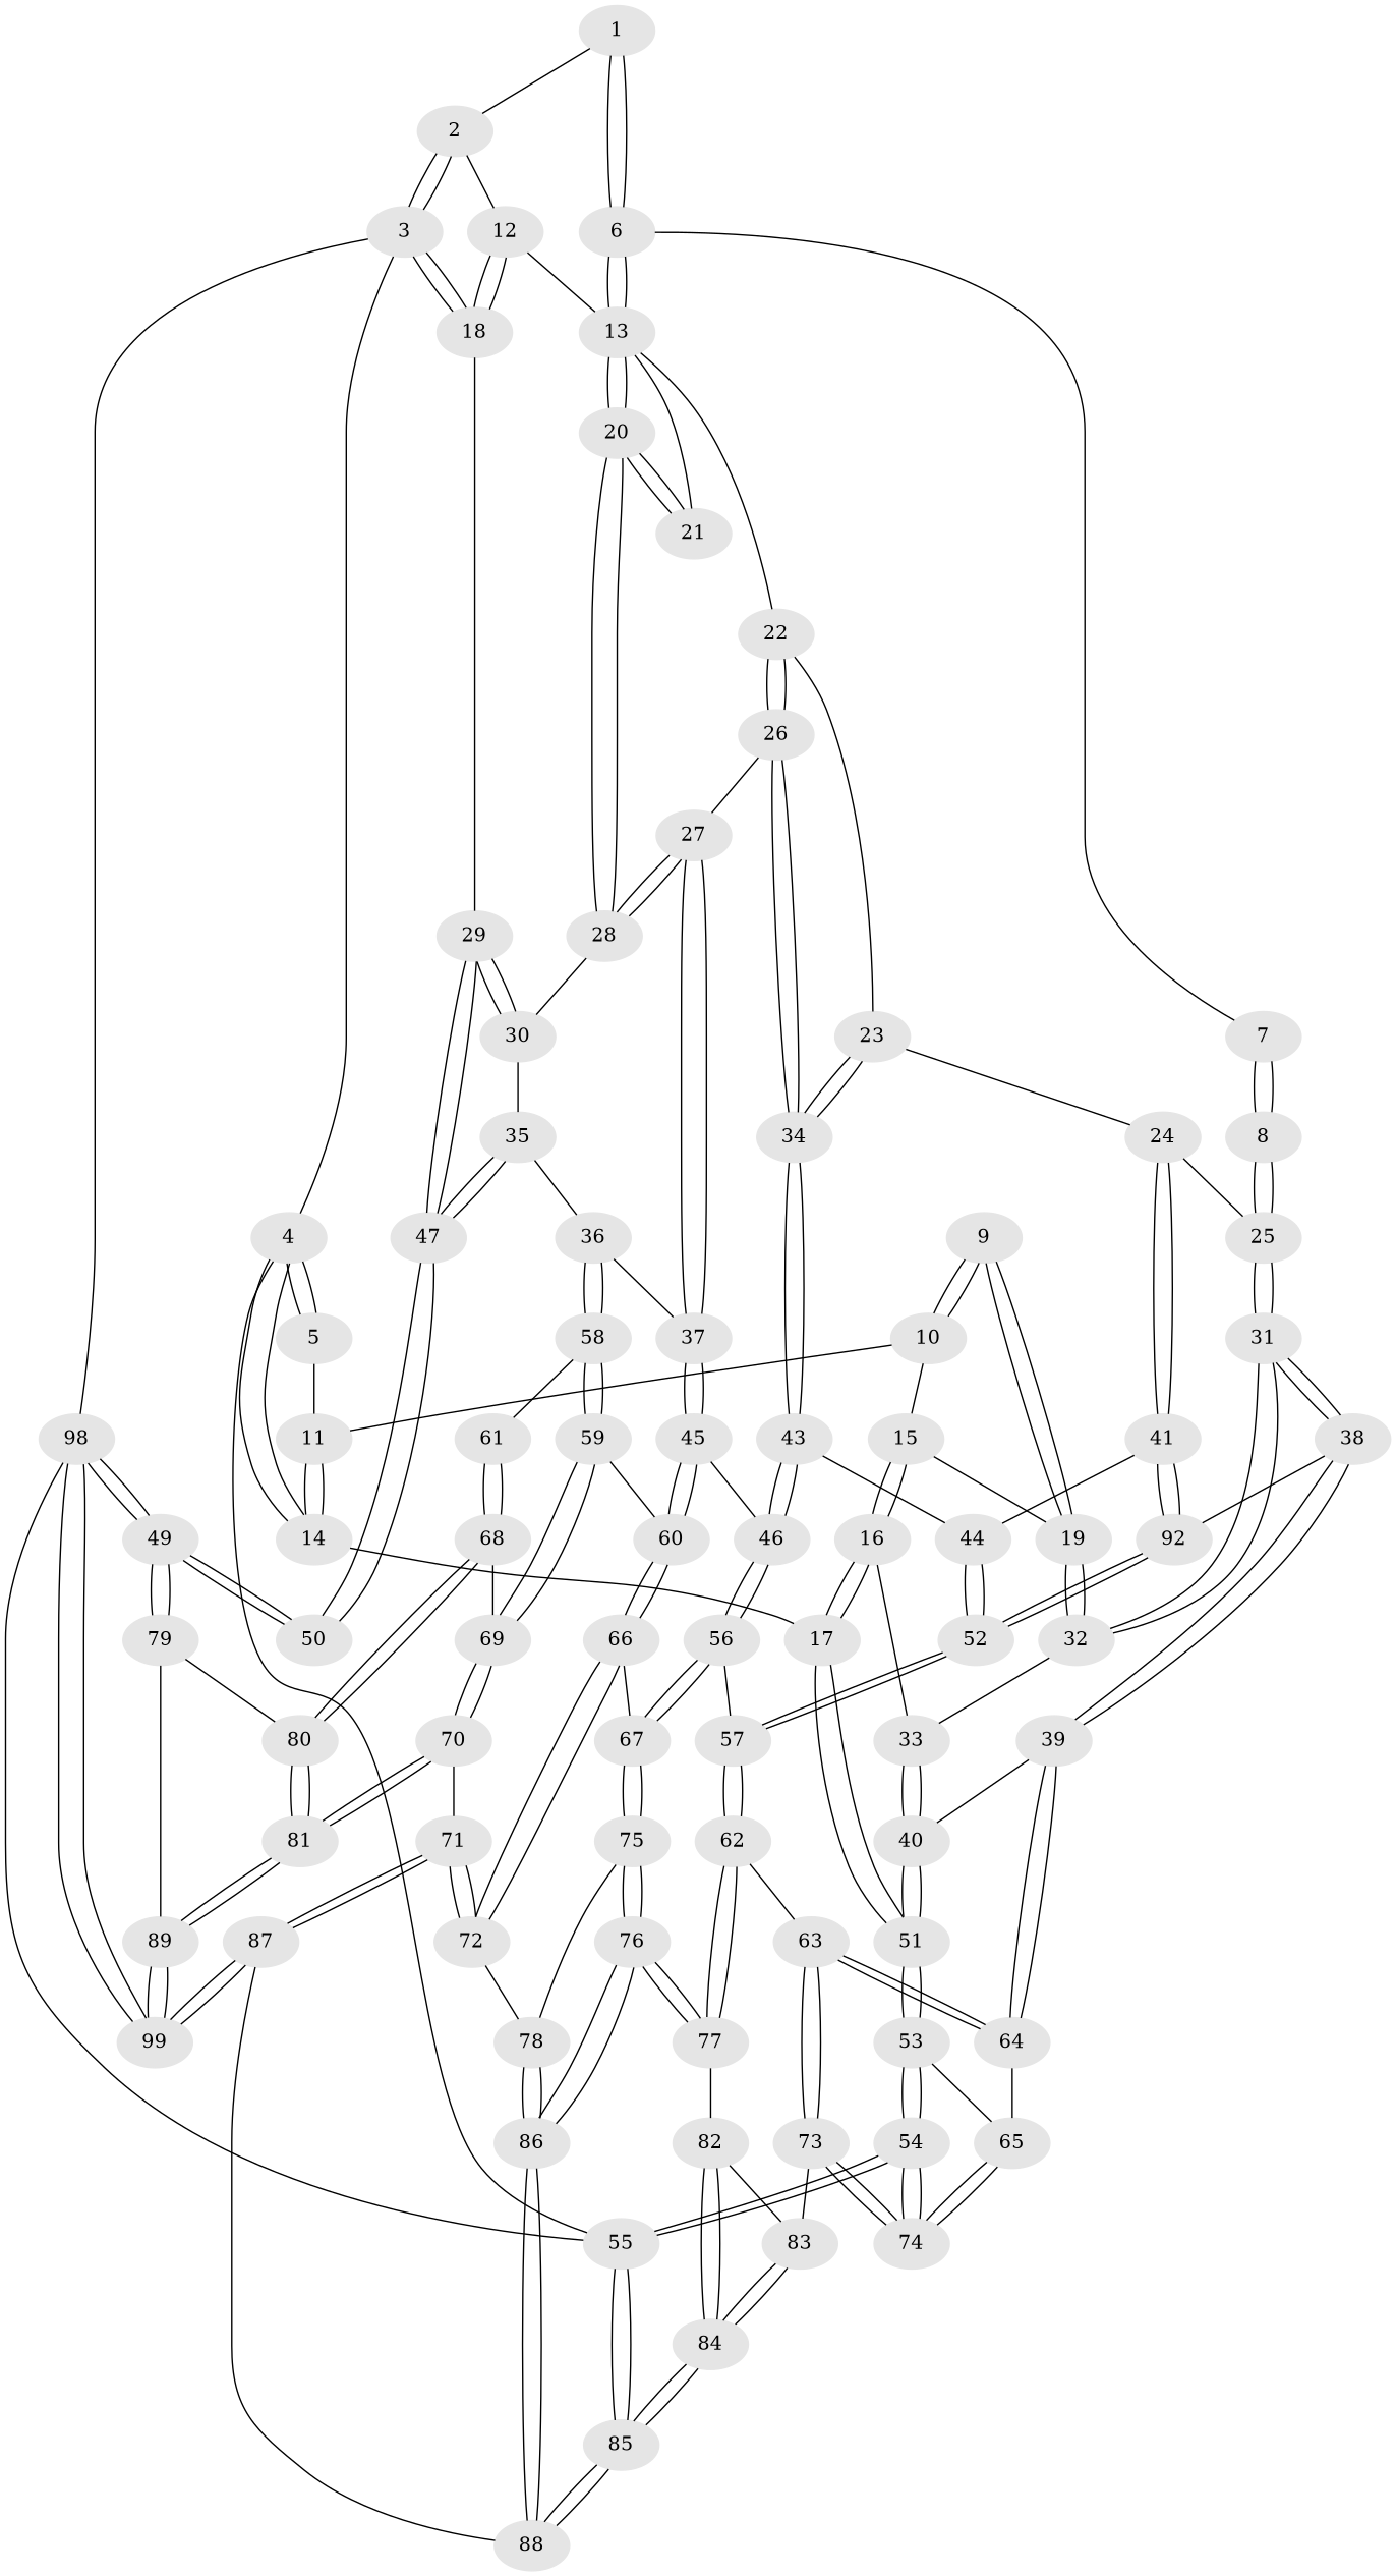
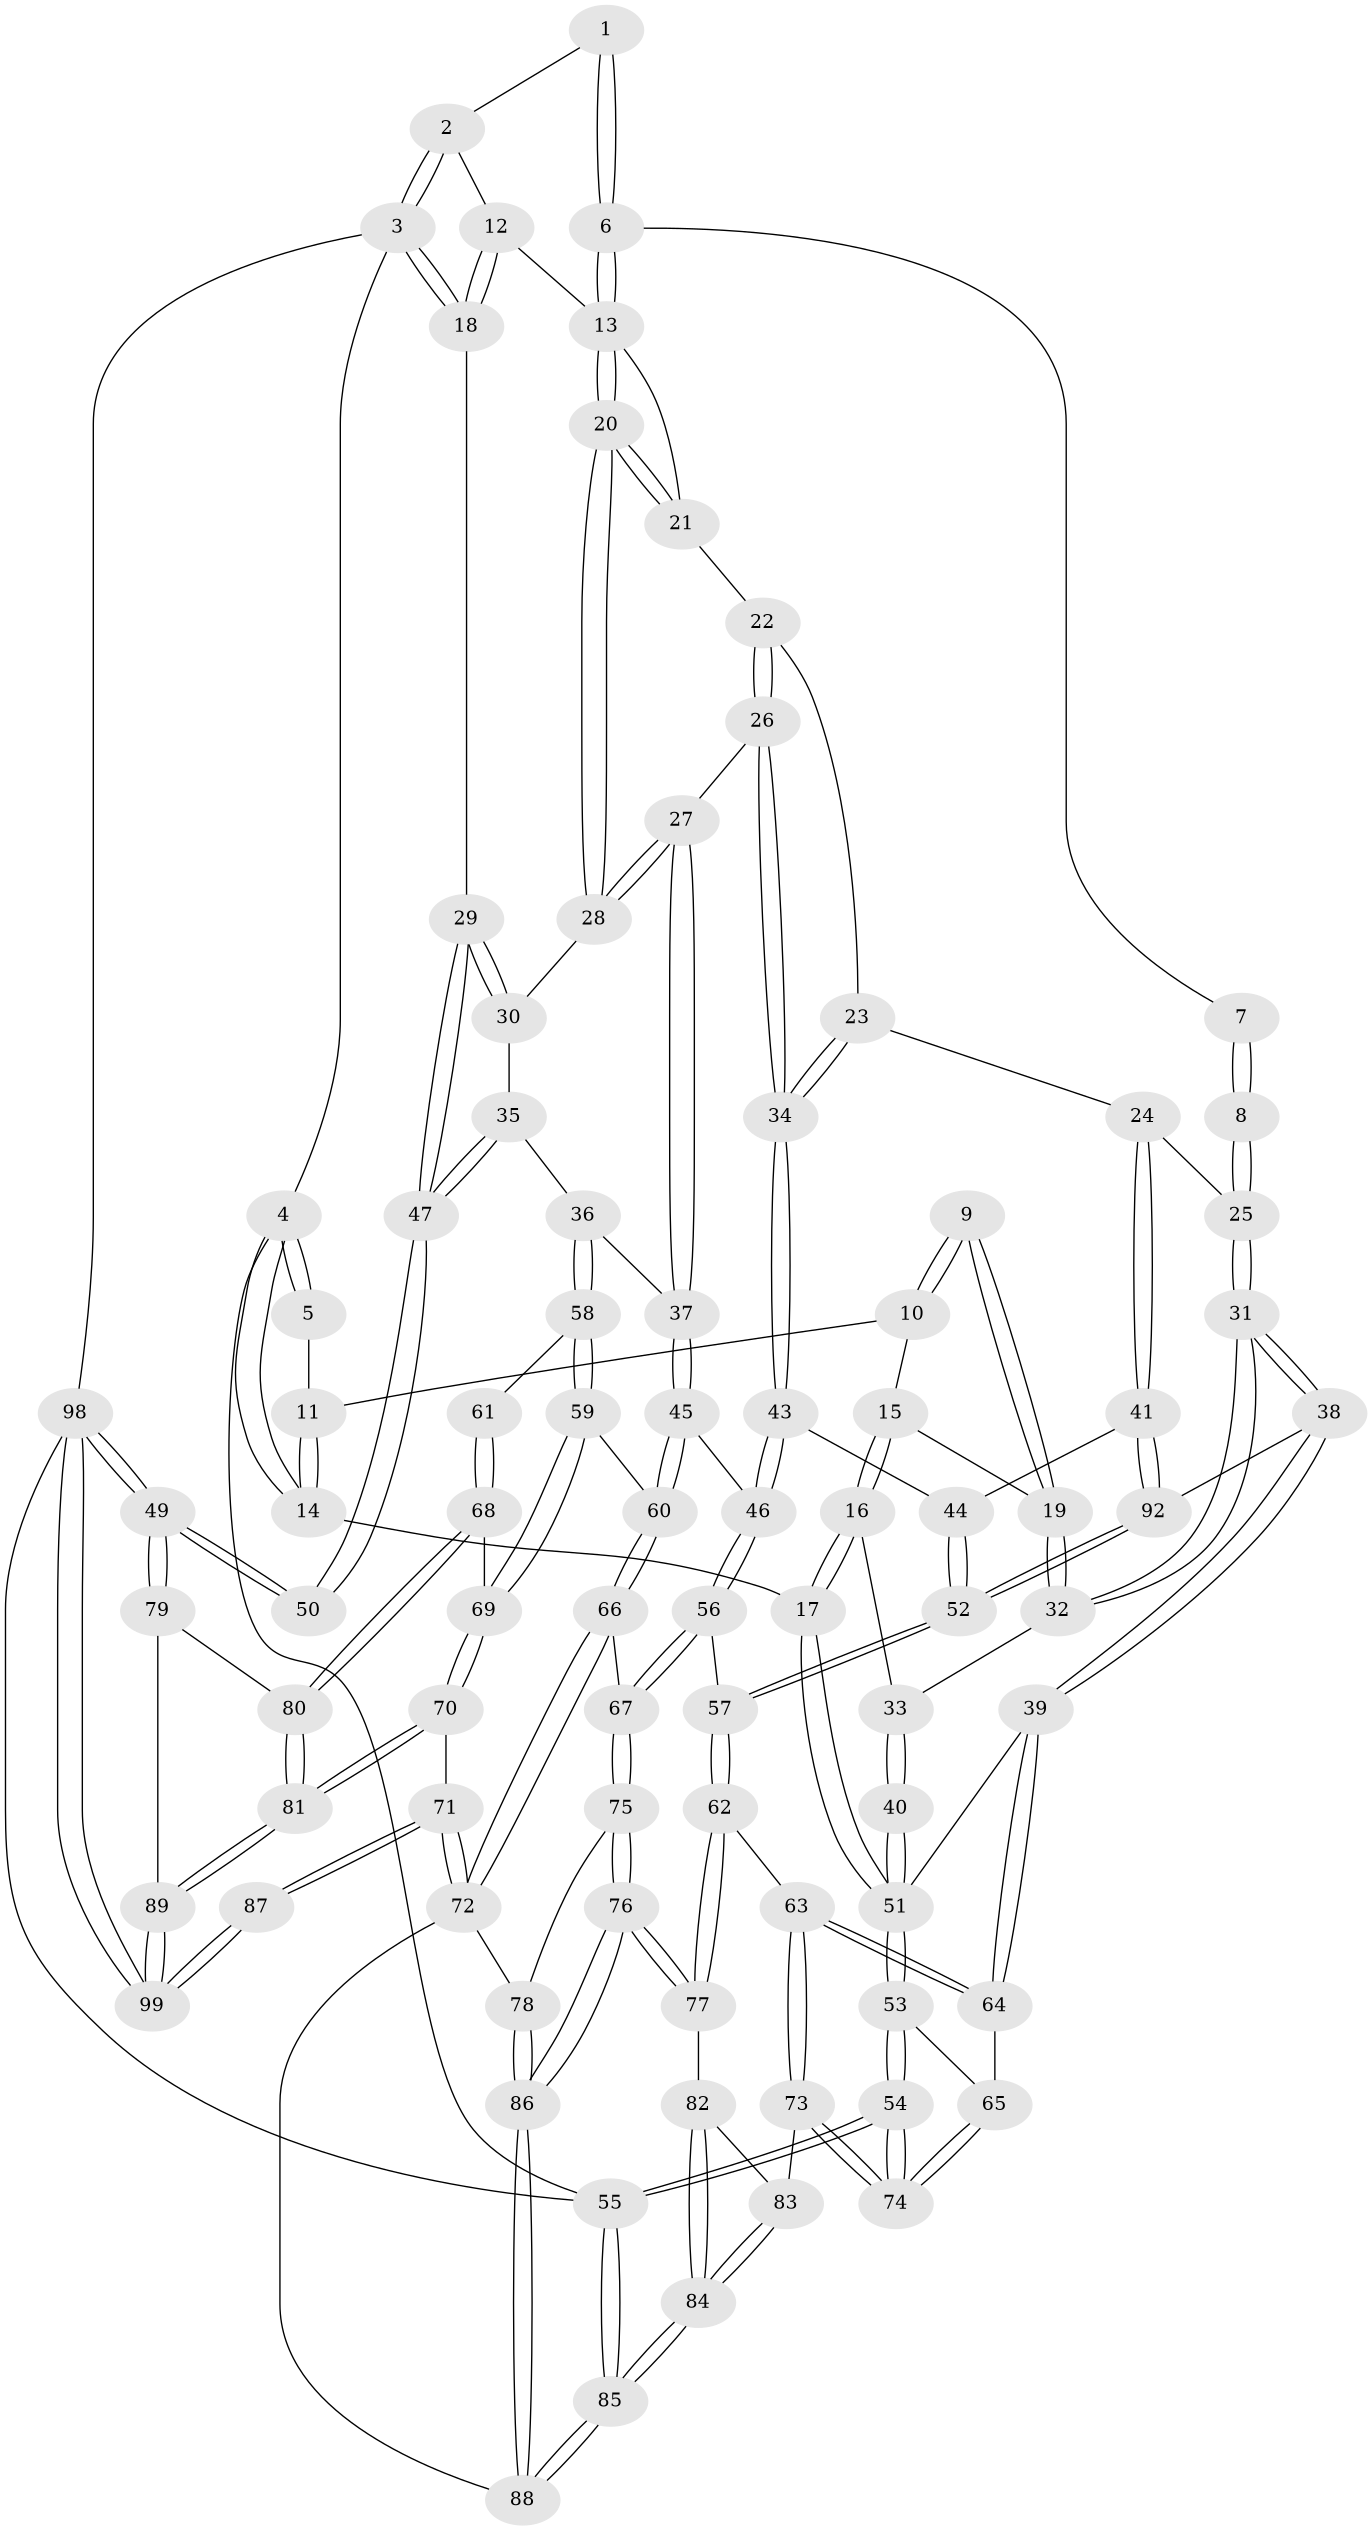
  graph {
    node [color=gray90 style=filled]
    1
    2
    6
    3
    12
    7
    13
    4
    18
    n10 [label=98]
    5
    14
    55
    29
    49
    n16 [label=99]
    11
    17
    85
    8
    21
    20
    25
    22
    9
    10
    19
    31
    15
    32
    16
    28
    51
    33
    40
    53
    30
    47
    23
    26
    24
    34
    27
    41
    43
    n46 [label=92]
    44
    38
    37
    45
    35
    50
    36
    39
    46
    58
    61
    59
    60
    64
    52
    65
    57
    56
    66
    67
    79
    80
    89
    68
    54
    62
    74
    88
    75
    63
    77
    69
    70
    72
    73
    82
    83
    78
    76
    81
    71
    87
    86
    84
    1 -- 2
    1 -- 6
    1 -- 6
    2 -- 3
    2 -- 3
    2 -- 12
    6 -- 7
    6 -- 13
    6 -- 13
    3 -- 4
    3 -- 18
    3 -- 18
    3 -- n10
    12 -- 13
    12 -- 18
    12 -- 18
    7 -- 8
    7 -- 8
    13 -- 21
    13 -- 20
    13 -- 20
    4 -- 5
    4 -- 5
    4 -- 14
    4 -- 14
    4 -- 55
    18 -- 29
    n10 -- 55
    n10 -- 49
    n10 -- 49
    n10 -- n16
    n10 -- n16
    5 -- 11
    14 -- 17
    55 -- 85
    55 -- 85
    29 -- 30
    29 -- 30
    29 -- 47
    29 -- 47
    49 -- 50
    49 -- 50
    49 -- 79
    49 -- 79
    11 -- 14
    11 -- 14
    17 -- 51
    17 -- 51
    85 -- 88
    85 -- 88
    8 -- 25
    8 -- 25
-   13 -- 22
+   21 -- 22
    20 -- 21
    20 -- 21
    20 -- 28
    20 -- 28
    25 -- 31
    25 -- 31
    22 -- 23
    22 -- 26
    22 -- 26
    9 -- 10
    9 -- 10
    9 -- 19
    9 -- 19
    10 -- 11
    10 -- 15
    19 -- 32
    19 -- 32
    31 -- 32
    31 -- 32
    31 -- 38
    31 -- 38
    15 -- 19
    15 -- 16
    15 -- 16
    32 -- 33
    16 -- 17
    16 -- 17
    16 -- 33
    28 -- 30
    51 -- 53
    51 -- 53
    33 -- 40
    33 -- 40
    40 -- 51
    40 -- 51
    53 -- 65
    53 -- 54
    53 -- 54
    30 -- 35
    47 -- 50
    47 -- 50
    23 -- 24
    23 -- 34
    23 -- 34
    26 -- 34
    26 -- 34
    26 -- 27
    24 -- 25
    24 -- 41
    24 -- 41
    34 -- 43
    34 -- 43
    27 -- 28
    27 -- 28
    27 -- 37
    27 -- 37
    41 -- n46
    41 -- n46
    41 -- 44
    43 -- 44
    43 -- 46
    43 -- 46
    n46 -- 52
    n46 -- 52
    44 -- 52
    44 -- 52
    38 -- n46
    38 -- 39
    38 -- 39
    37 -- 45
    37 -- 45
    45 -- 46
    45 -- 60
    45 -- 60
    35 -- 47
    35 -- 47
    35 -- 36
    36 -- 37
    36 -- 58
    36 -- 58
-   39 -- 40
+   39 -- 51
    39 -- 64
    39 -- 64
    46 -- 56
    46 -- 56
    58 -- 61
    58 -- 59
    58 -- 59
    61 -- 68
    61 -- 68
    59 -- 60
    59 -- 69
    59 -- 69
    60 -- 66
    60 -- 66
    64 -- 65
    52 -- 57
    52 -- 57
    65 -- 74
    65 -- 74
    57 -- 62
    57 -- 62
    56 -- 57
    56 -- 67
    56 -- 67
    66 -- 67
    66 -- 72
    66 -- 72
    67 -- 75
    67 -- 75
    79 -- 80
    79 -- 89
    80 -- 81
    80 -- 81
    89 -- n16
    89 -- n16
    68 -- 80
    68 -- 80
    68 -- 69
    54 -- 55
    54 -- 55
    54 -- 74
    54 -- 74
    62 -- 63
    62 -- 77
    62 -- 77
    75 -- 78
    75 -- 76
    75 -- 76
    63 -- 64
    63 -- 64
    63 -- 73
    63 -- 73
    77 -- 82
    69 -- 70
    69 -- 70
    70 -- 81
    70 -- 81
    70 -- 71
    72 -- 78
    73 -- 74
    73 -- 74
    73 -- 83
    82 -- 83
    82 -- 84
    82 -- 84
    83 -- 84
    83 -- 84
    78 -- 86
    78 -- 86
    76 -- 77
    76 -- 77
    76 -- 86
    76 -- 86
    81 -- 89
    81 -- 89
    71 -- 72
    71 -- 72
    71 -- 87
    71 -- 87
    87 -- n16
    87 -- n16
-   87 -- 88
+   72 -- 88
    86 -- 88
    86 -- 88
    84 -- 85
    84 -- 85
  }
